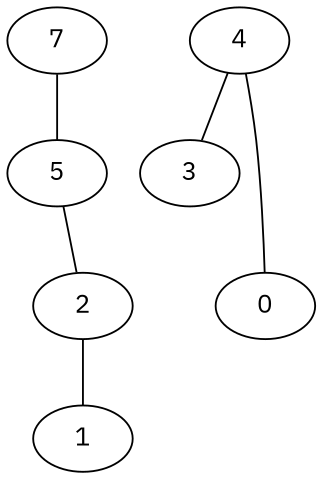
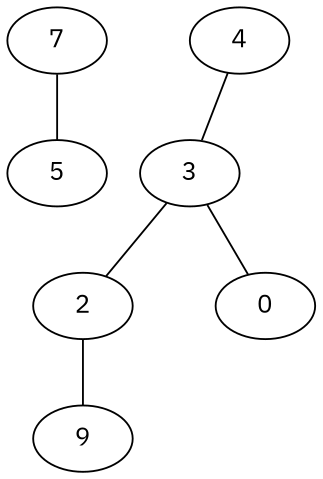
  graph {
    fontname="IBM Plex Sans"
    node [fontname="IBM Plex Sans"]
    edge [fontname="IBM Plex Sans"]
    n1 [label=0]
-   n2 [label=1]
+   n2 [label=9]
    n3 [label=2]
    n4 [label=3]
    n5 [label=4]
    n6 [label=5]
    n7 [label=7]
    n3 -- n2
-   n5 -- n1
+   n4 -- n1
    n5 -- n4
-   n6 -- n3
+   n4 -- n3
    n7 -- n6
  }
